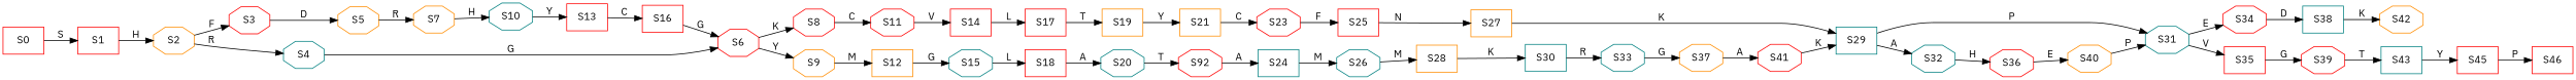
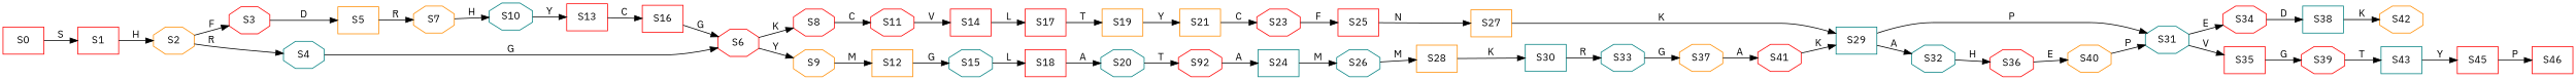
  strict digraph {
    fontname="IBM Plex Sans"
    rankdir=LR
    node [color=red fontname="IBM Plex Sans" shape=octagon]
    edge [fontname="IBM Plex Sans"]
    S0 [shape=box]
    S1 [shape=box]
    S2 [color=darkorange]
    S3
    S4 [color=teal]
-   S5 [color=darkorange]
+   S5 [color=darkorange shape=box]
    S6
    S7 [color=darkorange]
    S8
    S9 [color=darkorange]
    S10 [color=teal]
    S11
    S12 [color=darkorange shape=box]
    S13 [shape=box]
    S14 [shape=box]
    S15 [color=teal]
    S16 [shape=box]
    S17 [shape=box]
    S18 [shape=box]
    S19 [color=darkorange shape=box]
    S20 [color=teal]
    S21 [color=darkorange shape=box]
    n23 [label=S92]
    S23
    S24 [color=teal shape=box]
    S25 [shape=box]
    S26 [color=teal]
    S27 [color=darkorange shape=box]
    S28 [color=darkorange shape=box]
    S29 [color=teal shape=box]
    S30 [color=teal shape=box]
    S31 [color=teal]
    S32 [color=teal]
    S33 [color=teal]
    S34
    S35 [shape=box]
    S36
    S37 [color=darkorange]
    S38 [color=teal shape=box]
    S39
    S40 [color=darkorange]
    S41
    S42 [color=darkorange]
    S43 [color=teal shape=box]
    S45 [shape=box]
    S46 [shape=box]
    S0 -> S1 [label=S]
    S1 -> S2 [label=H]
    S2 -> S3 [label=F]
    S2 -> S4 [label=R]
    S3 -> S5 [label=D]
    S4 -> S6 [label=G]
    S5 -> S7 [label=R]
    S6 -> S8 [label=K]
    S6 -> S9 [label=Y]
    S7 -> S10 [label=H]
    S8 -> S11 [label=C]
    S9 -> S12 [label=M]
    S10 -> S13 [label=Y]
    S11 -> S14 [label=V]
    S12 -> S15 [label=G]
    S13 -> S16 [label=C]
    S14 -> S17 [label=L]
    S15 -> S18 [label=L]
    S16 -> S6 [label=G]
    S17 -> S19 [label=T]
    S18 -> S20 [label=A]
    S19 -> S21 [label=Y]
    S20 -> n23 [label=T]
    S21 -> S23 [label=C]
    n23 -> S24 [label=A]
    S23 -> S25 [label=F]
    S24 -> S26 [label=M]
    S25 -> S27 [label=N]
    S26 -> S28 [label=M]
    S27 -> S29 [label=K]
    S28 -> S30 [label=K]
    S29 -> S31 [label=P]
    S29 -> S32 [label=A]
    S30 -> S33 [label=R]
    S31 -> S34 [label=E]
    S31 -> S35 [label=V]
    S32 -> S36 [label=H]
    S33 -> S37 [label=G]
    S34 -> S38 [label=D]
    S35 -> S39 [label=G]
    S36 -> S40 [label=E]
    S37 -> S41 [label=A]
    S38 -> S42 [label=K]
    S39 -> S43 [label=T]
    S40 -> S31 [label=P]
    S41 -> S29 [label=K]
    S43 -> S45 [label=Y]
    S45 -> S46 [label=P]
  }
